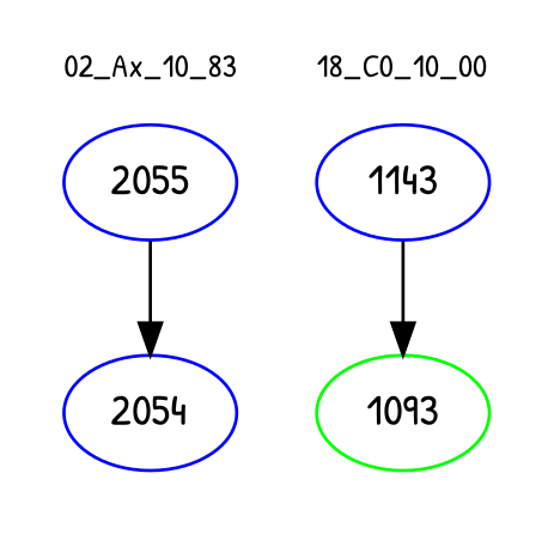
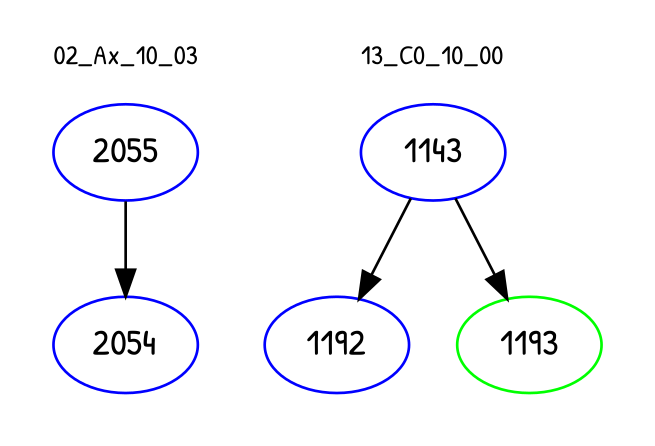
  digraph {
    fontname="Patrick Hand"
    node [color=blue fontname="Patrick Hand"]
    edge [color=black fontname="Patrick Hand"]
    n1 [label=2055]
    n2 [label=2054]
    n3 [label=1143]
-   n5 [color=green label=1093]
+   n4 [label=1192]
+   n5 [color=green label=1193]
    subgraph cluster_1 {
      color=white
      fontsize=10
-     label="02_Ax_10_83"
+     label="02_Ax_10_03"
      n1
      n2
    }
    subgraph cluster_2 {
      color=white
      fontsize=10
-     label="18_C0_10_00"
+     label="13_C0_10_00"
      n3
+     n4
      n5
    }
    n1 -> n2
+   n3 -> n4
    n3 -> n5
  }
